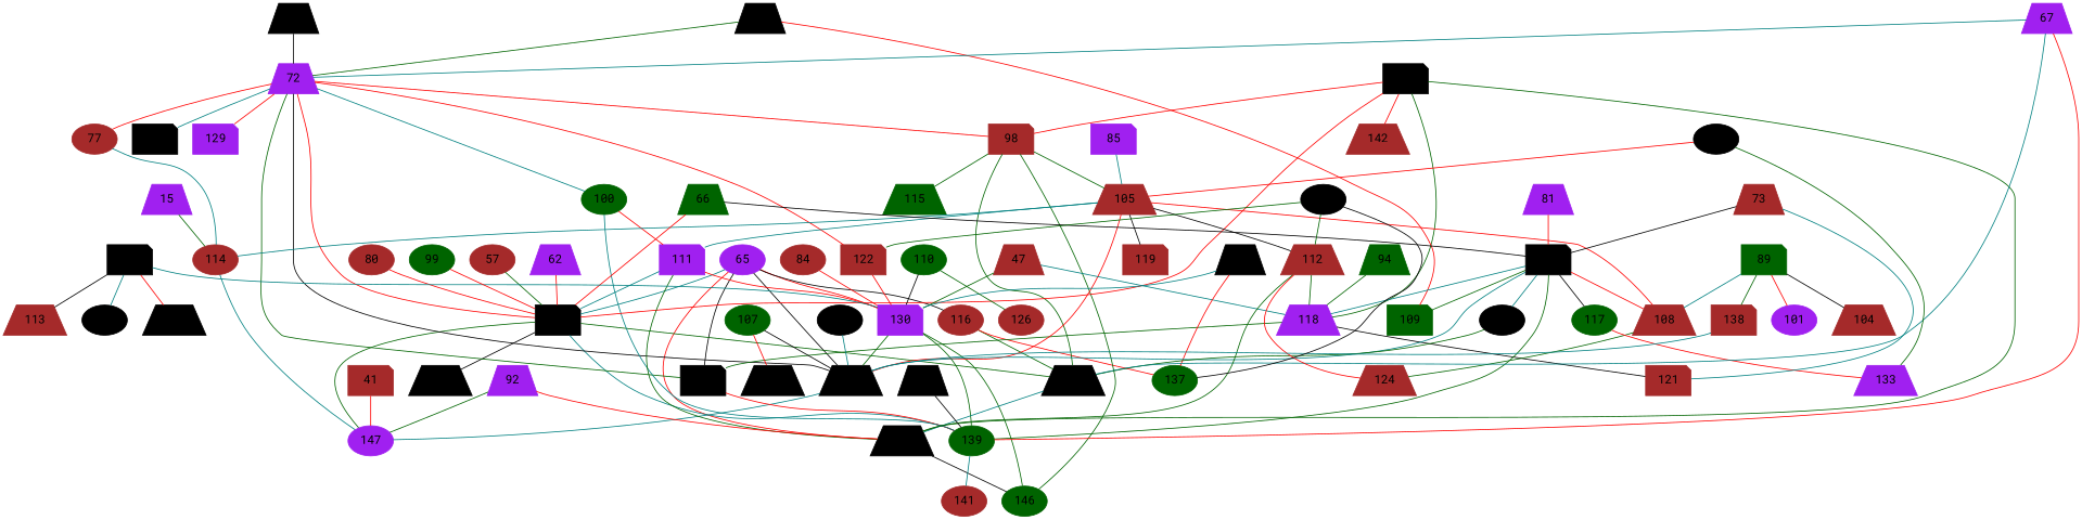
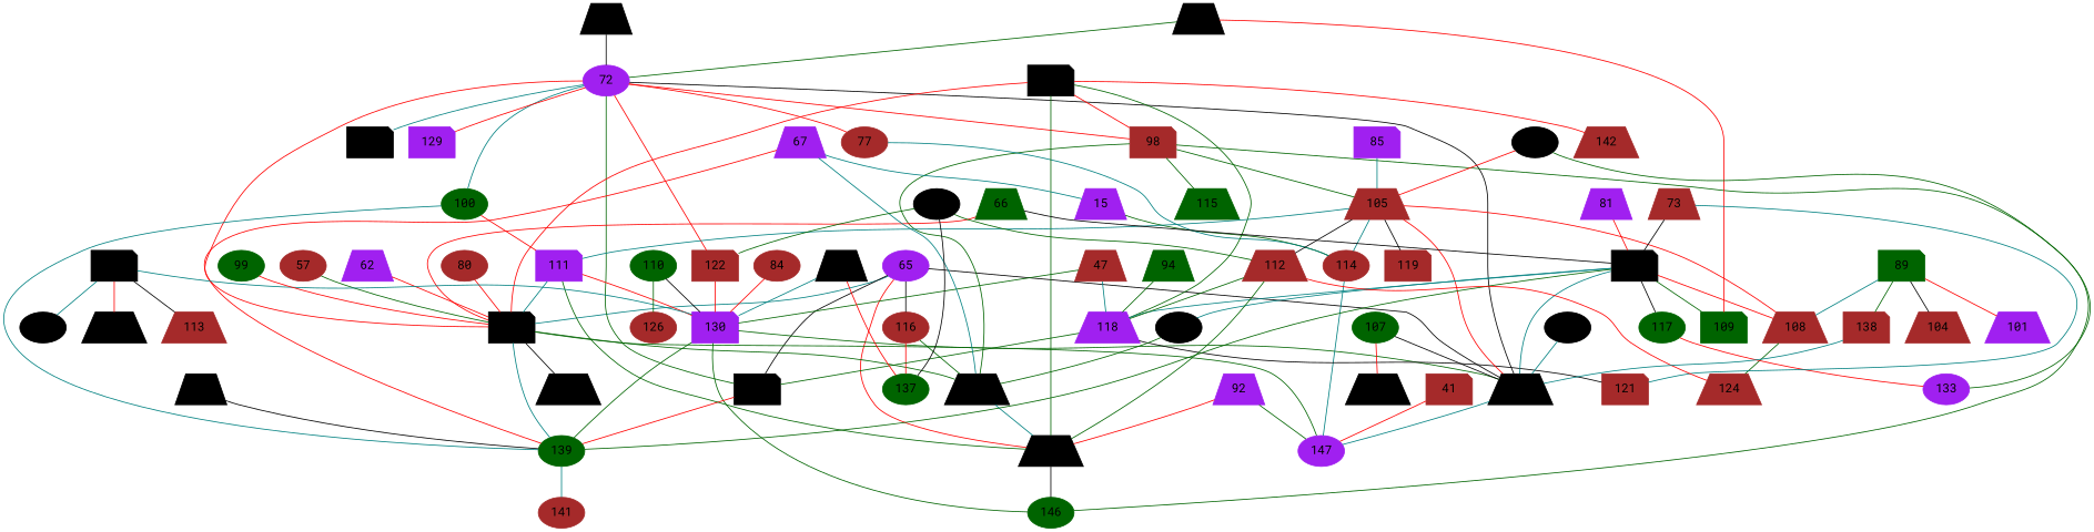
  graph {
    fontname="Roboto Mono"
    node [color=brown fontname="Roboto Mono" shape=trapezium style=filled]
    edge [color=red fontname="Roboto Mono"]
    65 [color=purple shape=ellipse super="+61+37"]
    128 [color=black shape=note super="+16+28+20+70+54"]
    145 [color=black super="+144"]
    130 [color=purple shape=note super="+48+55+83"]
    140 [color=black super="+9+71+125"]
    116 [shape=ellipse super="+49"]
    123 [color=black shape=note super="+45+12"]
    15 [color=purple]
    114 [shape=ellipse super="+87"]
    147 [color=purple shape=ellipse super="+19"]
-   72 [color=purple super="+4+35"]
+   72 [color=purple shape=ellipse super="+4+35"]
    98 [shape=note super="+40+78"]
    77 [shape=ellipse super="+32+52"]
    100 [color=darkgreen shape=ellipse]
    103 [color=black shape=note]
    122 [shape=note]
    129 [color=purple shape=note]
    31 [color=black]
    33 [color=black shape=note super="+22"]
    118 [color=purple super="+69"]
    142
    143 [color=black super="+51"]
    105 [super="+13+29+64+91+26"]
    115 [color=darkgreen]
    146 [color=darkgreen shape=ellipse]
    121 [shape=note]
    139 [color=darkgreen shape=ellipse super="+76+56"]
    134 [color=black]
    41 [shape=note]
    47
    53 [color=black shape=ellipse]
    57 [shape=ellipse]
    60 [color=black]
    137 [color=darkgreen shape=ellipse super="+79"]
    62 [color=purple]
    63 [color=black]
    109 [color=darkgreen shape=note]
    97 [color=black shape=note super="+93+24+30"]
    108 [super="+50"]
    117 [color=darkgreen shape=ellipse]
    127 [color=black shape=ellipse]
    66 [color=darkgreen]
    67 [color=purple]
    141 [shape=ellipse]
    111 [color=purple shape=note super="+44"]
    73
    80 [shape=ellipse]
    81 [color=purple]
    84 [shape=ellipse]
    112 [super="+90"]
    119 [shape=note]
    85 [color=purple shape=note]
    86 [color=black shape=note]
    106 [color=black]
    113
    131 [color=black shape=ellipse]
    88 [color=black]
    89 [color=darkgreen shape=note]
-   101 [color=purple shape=ellipse]
+   101 [color=purple]
    104
    138 [shape=note]
    124
    92 [color=purple]
    94 [color=darkgreen]
    95 [color=black shape=ellipse]
-   133 [color=purple]
+   133 [color=purple shape=ellipse]
    99 [color=darkgreen shape=ellipse]
    102 [color=black shape=ellipse]
    107 [color=darkgreen shape=ellipse]
    132 [color=black]
    110 [color=darkgreen shape=ellipse]
    126 [shape=ellipse]
    65 -- 128 [color=teal weight=2]
    65 -- 145
-   65 -- 130
    65 -- 140 [color=black weight=2]
    65 -- 116 [color=black]
    65 -- 123 [color=black weight=3]
    128 -- 147 [color=darkgreen]
    128 -- 143 [color=darkgreen]
    128 -- 139 [color=teal weight=2]
    128 -- 134 [color=black]
    145 -- 146 [color=black]
    130 -- 140 [color=darkgreen weight=2]
    130 -- 146 [color=darkgreen]
    130 -- 139 [color=darkgreen weight=3]
    140 -- 147 [color=teal]
    116 -- 143 [color=darkgreen weight=2]
    116 -- 137
    123 -- 139
    15 -- 114 [color=darkgreen]
    114 -- 147 [color=teal]
    72 -- 128 [weight=3]
    72 -- 140 [color=black weight=2]
    72 -- 123 [color=darkgreen weight=3]
    72 -- 98
    72 -- 77 [weight=2]
    72 -- 100 [color=teal]
    72 -- 103 [color=teal]
    72 -- 122
    72 -- 129
    98 -- 143 [color=darkgreen]
    98 -- 105 [color=darkgreen]
    98 -- 115 [color=darkgreen]
    98 -- 146 [color=darkgreen]
    77 -- 114 [color=teal]
    100 -- 139 [color=teal]
    100 -- 111
    122 -- 130
    31 -- 72 [color=black]
    33 -- 128 [weight=3]
    33 -- 145 [color=darkgreen weight=3]
    33 -- 98
    33 -- 118 [color=darkgreen weight=2]
    33 -- 142
    118 -- 123 [color=darkgreen]
    118 -- 121 [color=black]
    143 -- 145 [color=teal]
    105 -- 140 [weight=2]
    105 -- 114 [color=teal weight=2]
    105 -- 108
    105 -- 111 [color=teal]
    105 -- 112 [color=black]
    105 -- 119 [color=black]
    139 -- 141 [color=teal]
    41 -- 147
    47 -- 130 [color=darkgreen]
    47 -- 118 [color=teal]
    53 -- 140 [color=teal]
    57 -- 128 [color=darkgreen]
    60 -- 130 [color=teal]
    60 -- 137
    62 -- 128
    63 -- 72 [color=darkgreen]
    63 -- 109
    97 -- 140 [color=teal]
    97 -- 118 [color=teal]
    97 -- 139 [color=darkgreen]
    97 -- 109 [color=darkgreen]
    97 -- 108 [weight=3]
    97 -- 117 [color=black]
    97 -- 127 [color=teal]
    108 -- 124 [color=darkgreen]
    117 -- 133
    127 -- 143 [color=darkgreen]
    66 -- 128
    66 -- 97 [color=black]
-   67 -- 72 [color=teal]
+   67 -- 15 [color=teal]
    67 -- 143 [color=teal]
    67 -- 139
    111 -- 128 [color=teal]
    111 -- 145 [color=darkgreen]
    111 -- 130
    73 -- 121 [color=teal]
    73 -- 97 [color=black]
    80 -- 128
    81 -- 97
    84 -- 130
    112 -- 145 [color=darkgreen weight=2]
    112 -- 118 [color=darkgreen]
    112 -- 124
    85 -- 105 [color=teal]
    86 -- 130 [color=teal]
    86 -- 106
    86 -- 113 [color=black]
    86 -- 131 [color=teal]
    88 -- 139 [color=black]
    89 -- 108 [color=teal]
    89 -- 101
    89 -- 104 [color=black]
    89 -- 138 [color=darkgreen]
    138 -- 140 [color=teal]
    92 -- 145
    92 -- 147 [color=darkgreen]
    94 -- 118 [color=darkgreen]
    95 -- 105
    95 -- 133 [color=darkgreen]
    99 -- 128
    102 -- 122 [color=darkgreen]
    102 -- 137 [color=black weight=2]
    102 -- 112 [color=darkgreen]
    107 -- 140 [color=black]
    107 -- 132
    110 -- 130 [color=black]
    110 -- 126 [color=darkgreen]
  }
